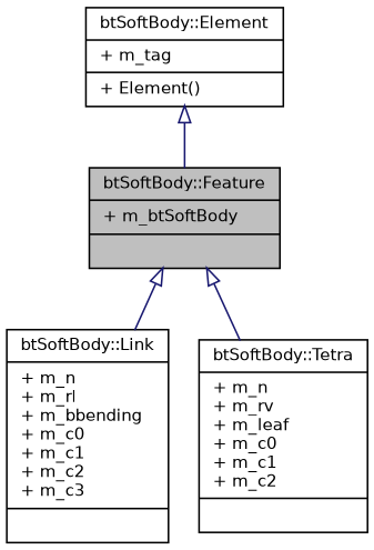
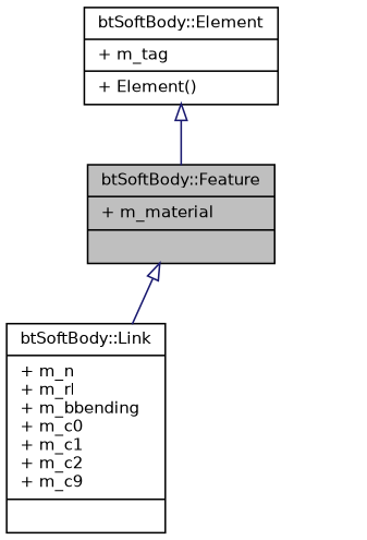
  digraph {
    node [color=black fillcolor=white fontname=Helvetica fontsize=10 shape=record style=filled]
    edge [arrowtail=empty color=midnightblue dir=back fontname=Helvetica fontsize=10 labelfontname=Helvetica labelfontsize=10 style=solid]
-   n1 [fillcolor=grey75 fontcolor=black height=0.2 label="{btSoftBody::Feature\n|+ m_btSoftBody\l|}" width=0.4]
-   n2 [height=0.2 label="{btSoftBody::Link\n|+ m_n\l+ m_rl\l+ m_bbending\l+ m_c0\l+ m_c1\l+ m_c2\l+ m_c3\l|}" width=0.4]
-   n3 [height=0.2 label="{btSoftBody::Tetra\n|+ m_n\l+ m_rv\l+ m_leaf\l+ m_c0\l+ m_c1\l+ m_c2\l|}" width=0.4]
+   n1 [fillcolor=grey75 fontcolor=black height=0.2 label="{btSoftBody::Feature\n|+ m_material\l|}" width=0.4]
+   n2 [height=0.2 label="{btSoftBody::Link\n|+ m_n\l+ m_rl\l+ m_bbending\l+ m_c0\l+ m_c1\l+ m_c2\l+ m_c9\l|}" width=0.4]
    n4 [height=0.2 label="{btSoftBody::Element\n|+ m_tag\l|+ Element()\l}" width=0.4]
    n1 -> n2
-   n1 -> n3
    n4 -> n1
  }
